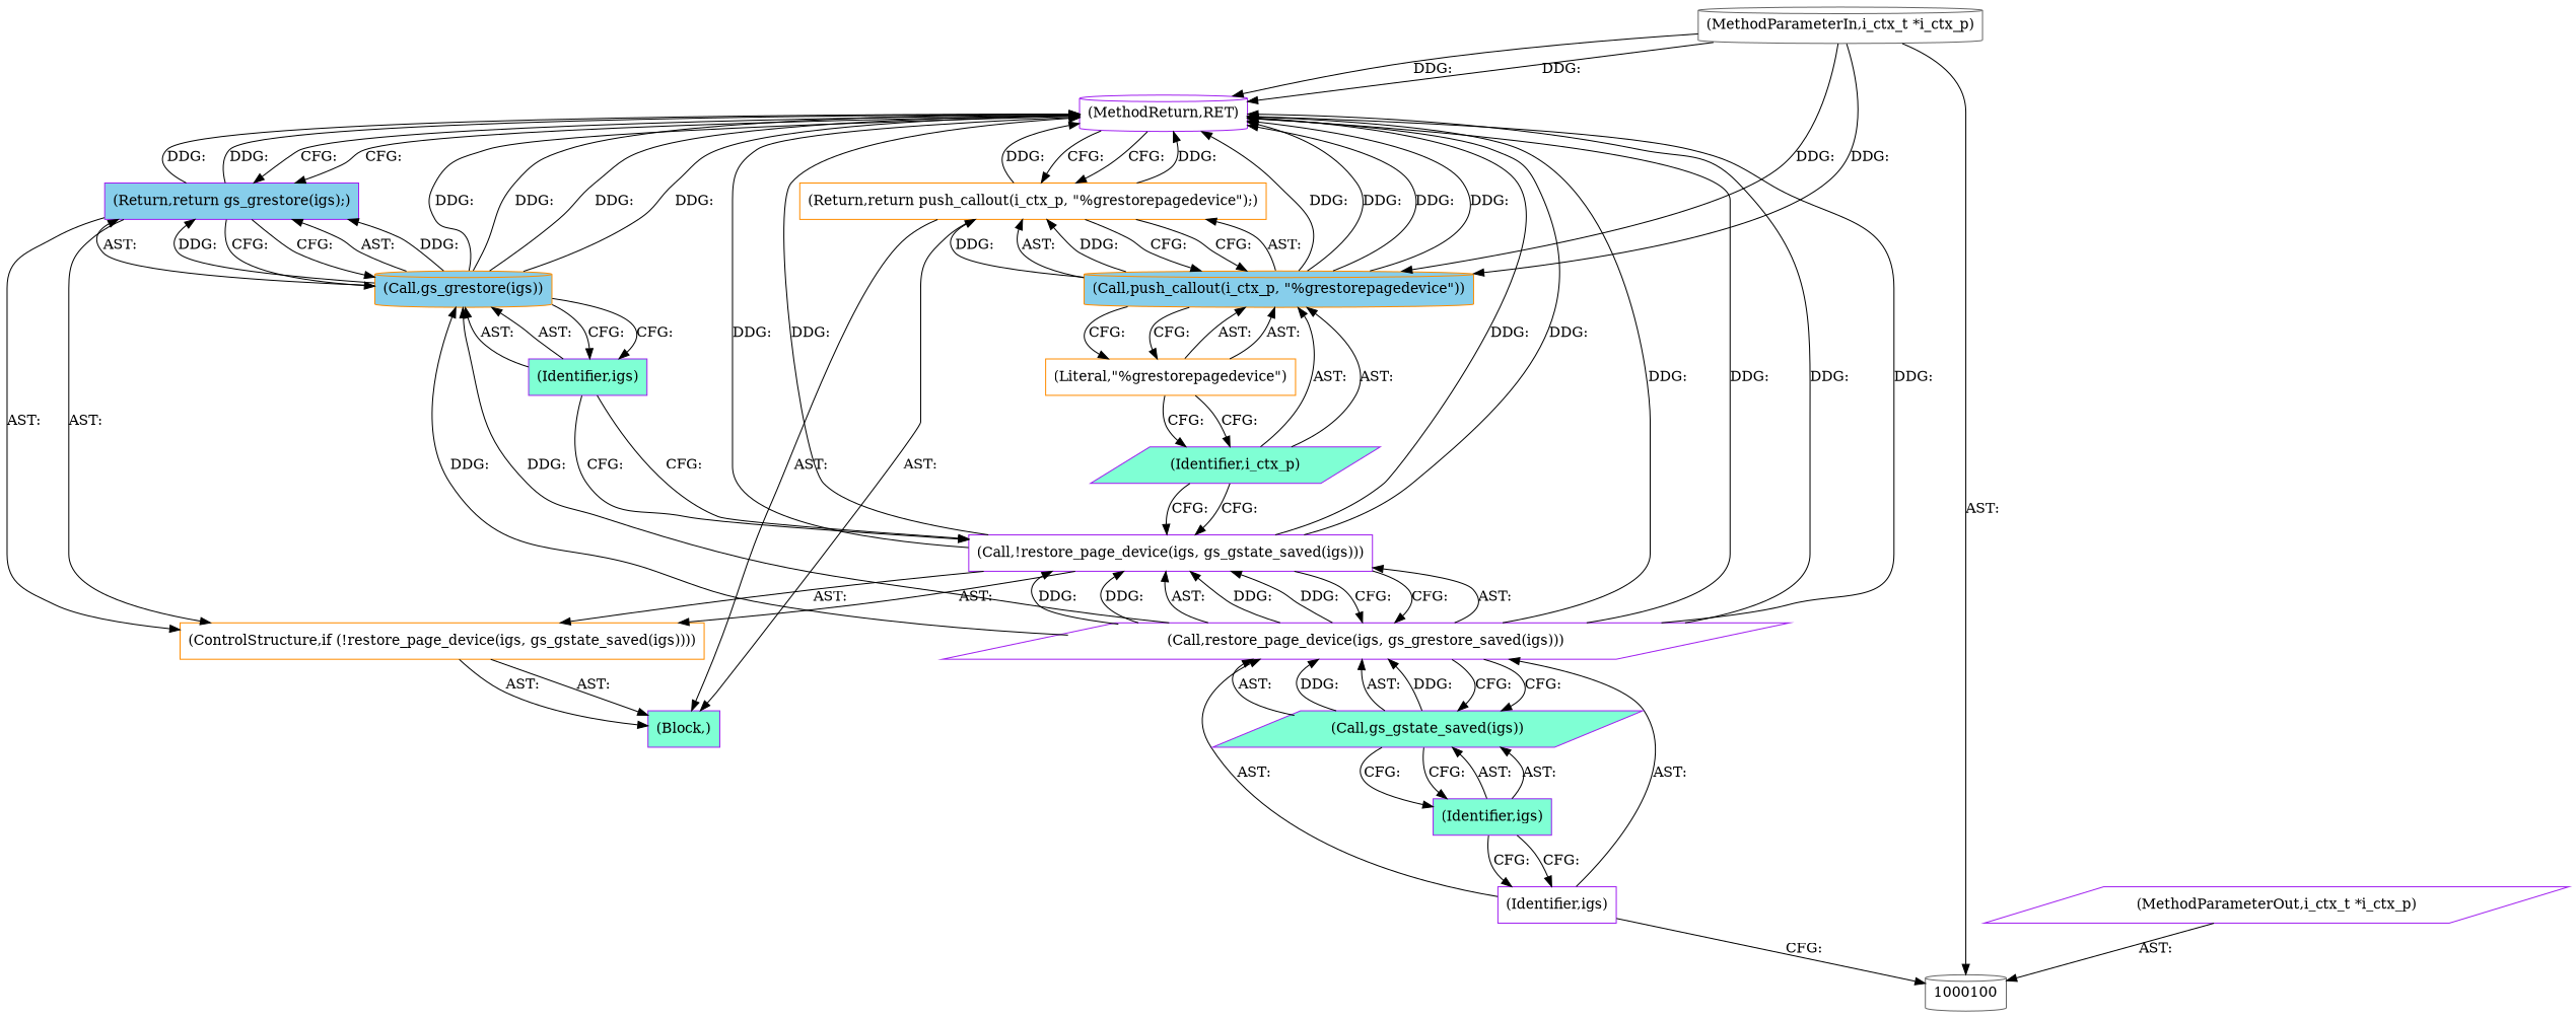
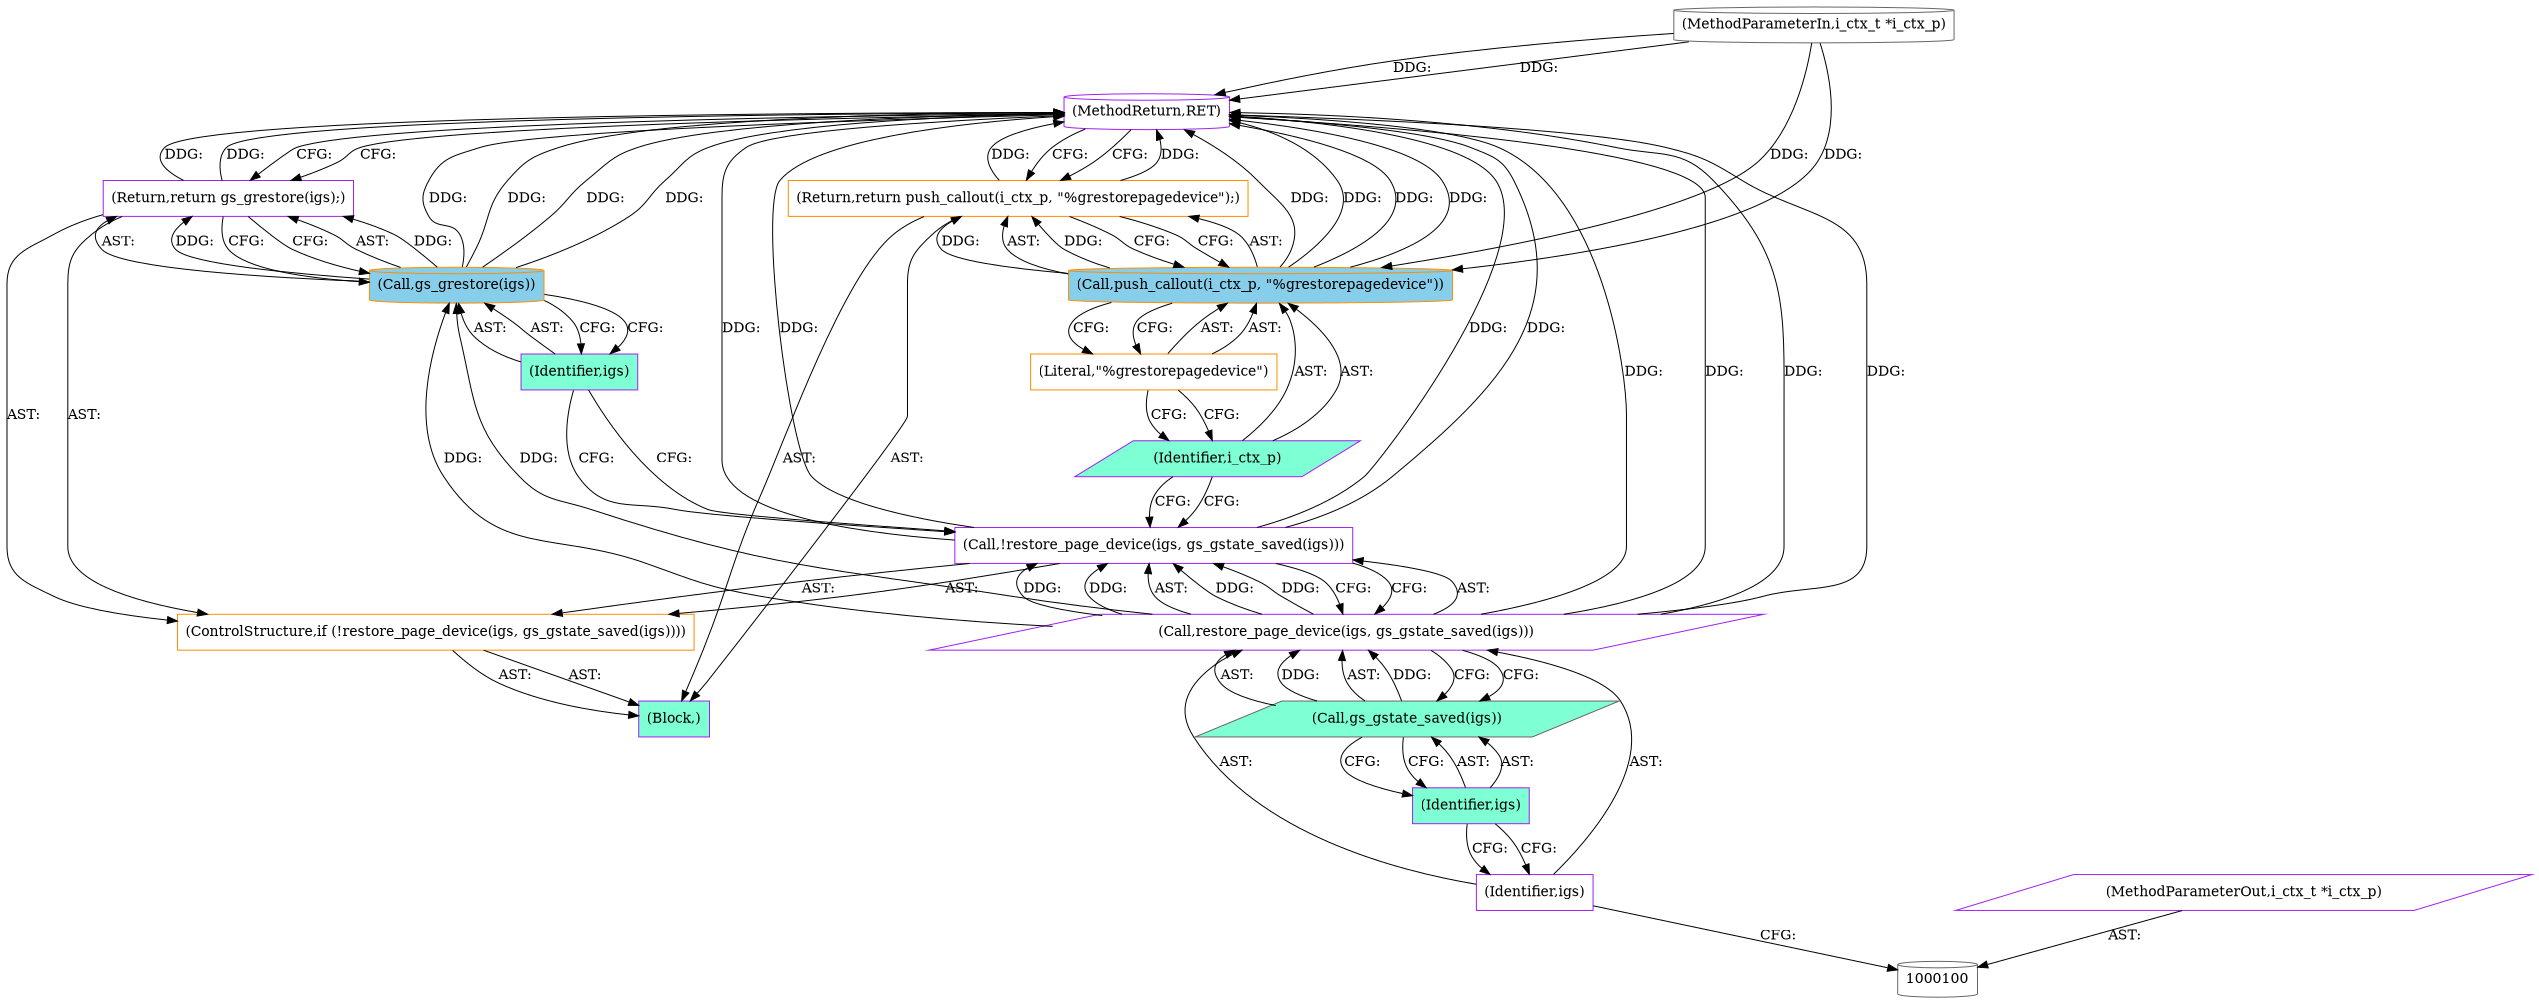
  digraph {
    node [color=purple fillcolor=white shape=box style=filled]
    n1 [label="(MethodReturn,RET)" shape=cylinder]
-   n2 [fillcolor=skyblue label="(Return,return gs_grestore(igs);)"]
+   n2 [label="(Return,return gs_grestore(igs);)"]
    n3 [color=darkorange label="(Return,return push_callout(i_ctx_p, \"%grestorepagedevice\");)"]
    n4 [color=darkorange label="(ControlStructure,if (!restore_page_device(igs, gs_gstate_saved(igs))))"]
    n5 [color=darkorange fillcolor=skyblue label="(Call,gs_grestore(igs))" shape=cylinder]
    n6 [color=darkorange fillcolor=skyblue label="(Call,push_callout(i_ctx_p, \"%grestorepagedevice\"))" shape=cylinder]
    n7 [fillcolor=aquamarine label="(Block,)"]
    1000100 [color=gray40 shape=cylinder]
    n9 [color=gray40 label="(MethodParameterIn,i_ctx_t *i_ctx_p)" shape=cylinder]
    n10 [color=darkorange label="(Literal,\"%grestorepagedevice\")"]
    n11 [label="(MethodParameterOut,i_ctx_t *i_ctx_p)" shape=parallelogram]
    n12 [label="(Identifier,igs)"]
-   n13 [label="(Call,restore_page_device(igs, gs_grestore_saved(igs)))" shape=parallelogram]
-   n14 [fillcolor=aquamarine label="(Call,gs_gstate_saved(igs))" shape=parallelogram]
+   n13 [label="(Call,restore_page_device(igs, gs_gstate_saved(igs)))" shape=parallelogram]
+   n14 [color=gray40 fillcolor=aquamarine label="(Call,gs_gstate_saved(igs))" shape=parallelogram]
    n15 [label="(Call,!restore_page_device(igs, gs_gstate_saved(igs)))"]
    n16 [fillcolor=aquamarine label="(Identifier,igs)"]
    n17 [fillcolor=aquamarine label="(Identifier,igs)"]
    n18 [fillcolor=aquamarine label="(Identifier,i_ctx_p)" shape=parallelogram]
    n1 -> n2 [label="CFG: "]
    n1 -> n2 [label="CFG: "]
    n1 -> n3 [label="CFG: "]
    n1 -> n3 [label="CFG: "]
    n2 -> n1 [label="DDG: "]
    n2 -> n1 [label="DDG: "]
    n2 -> n4 [label="AST: "]
    n2 -> n4 [label="AST: "]
    n2 -> n5 [label="CFG: "]
    n2 -> n5 [label="CFG: "]
    n3 -> n1 [label="DDG: "]
    n3 -> n1 [label="DDG: "]
    n3 -> n6 [label="CFG: "]
    n3 -> n6 [label="CFG: "]
    n3 -> n7 [label="AST: "]
    n3 -> n7 [label="AST: "]
    n4 -> n7 [label="AST: "]
    n4 -> n7 [label="AST: "]
    n5 -> n1 [label="DDG: "]
    n5 -> n1 [label="DDG: "]
    n5 -> n1 [label="DDG: "]
    n5 -> n1 [label="DDG: "]
    n5 -> n2 [label="AST: "]
    n5 -> n2 [label="DDG: "]
    n5 -> n2 [label="AST: "]
    n5 -> n2 [label="DDG: "]
    n5 -> n17 [label="CFG: "]
    n5 -> n17 [label="CFG: "]
    n6 -> n1 [label="DDG: "]
    n6 -> n1 [label="DDG: "]
    n6 -> n1 [label="DDG: "]
    n6 -> n1 [label="DDG: "]
    n6 -> n3 [label="AST: "]
    n6 -> n3 [label="DDG: "]
    n6 -> n3 [label="AST: "]
    n6 -> n3 [label="DDG: "]
    n6 -> n10 [label="CFG: "]
    n6 -> n10 [label="CFG: "]
    n9 -> n1 [label="DDG: "]
    n9 -> n1 [label="DDG: "]
    n9 -> n6 [label="DDG: "]
    n9 -> n6 [label="DDG: "]
-   n9 -> 1000100 [label="AST: "]
    n10 -> n6 [label="AST: "]
    n10 -> n6 [label="AST: "]
    n10 -> n18 [label="CFG: "]
    n10 -> n18 [label="CFG: "]
    n11 -> 1000100 [label="AST: "]
    n12 -> 1000100 [label="CFG: "]
    n12 -> n13 [label="AST: "]
    n12 -> n13 [label="AST: "]
    n13 -> n1 [label="DDG: "]
    n13 -> n1 [label="DDG: "]
    n13 -> n1 [label="DDG: "]
    n13 -> n1 [label="DDG: "]
    n13 -> n5 [label="DDG: "]
    n13 -> n5 [label="DDG: "]
    n13 -> n14 [label="CFG: "]
    n13 -> n14 [label="CFG: "]
    n13 -> n15 [label="AST: "]
    n13 -> n15 [label="DDG: "]
    n13 -> n15 [label="DDG: "]
    n13 -> n15 [label="AST: "]
    n13 -> n15 [label="DDG: "]
    n13 -> n15 [label="DDG: "]
    n14 -> n13 [label="AST: "]
    n14 -> n13 [label="DDG: "]
    n14 -> n13 [label="AST: "]
    n14 -> n13 [label="DDG: "]
    n14 -> n16 [label="CFG: "]
    n14 -> n16 [label="CFG: "]
    n15 -> n1 [label="DDG: "]
    n15 -> n1 [label="DDG: "]
    n15 -> n1 [label="DDG: "]
    n15 -> n1 [label="DDG: "]
    n15 -> n4 [label="AST: "]
    n15 -> n4 [label="AST: "]
    n15 -> n13 [label="CFG: "]
    n15 -> n13 [label="CFG: "]
    n16 -> n12 [label="CFG: "]
    n16 -> n12 [label="CFG: "]
    n16 -> n14 [label="AST: "]
    n16 -> n14 [label="AST: "]
    n17 -> n5 [label="AST: "]
    n17 -> n5 [label="AST: "]
    n17 -> n15 [label="CFG: "]
    n17 -> n15 [label="CFG: "]
    n18 -> n6 [label="AST: "]
    n18 -> n6 [label="AST: "]
    n18 -> n15 [label="CFG: "]
    n18 -> n15 [label="CFG: "]
  }
